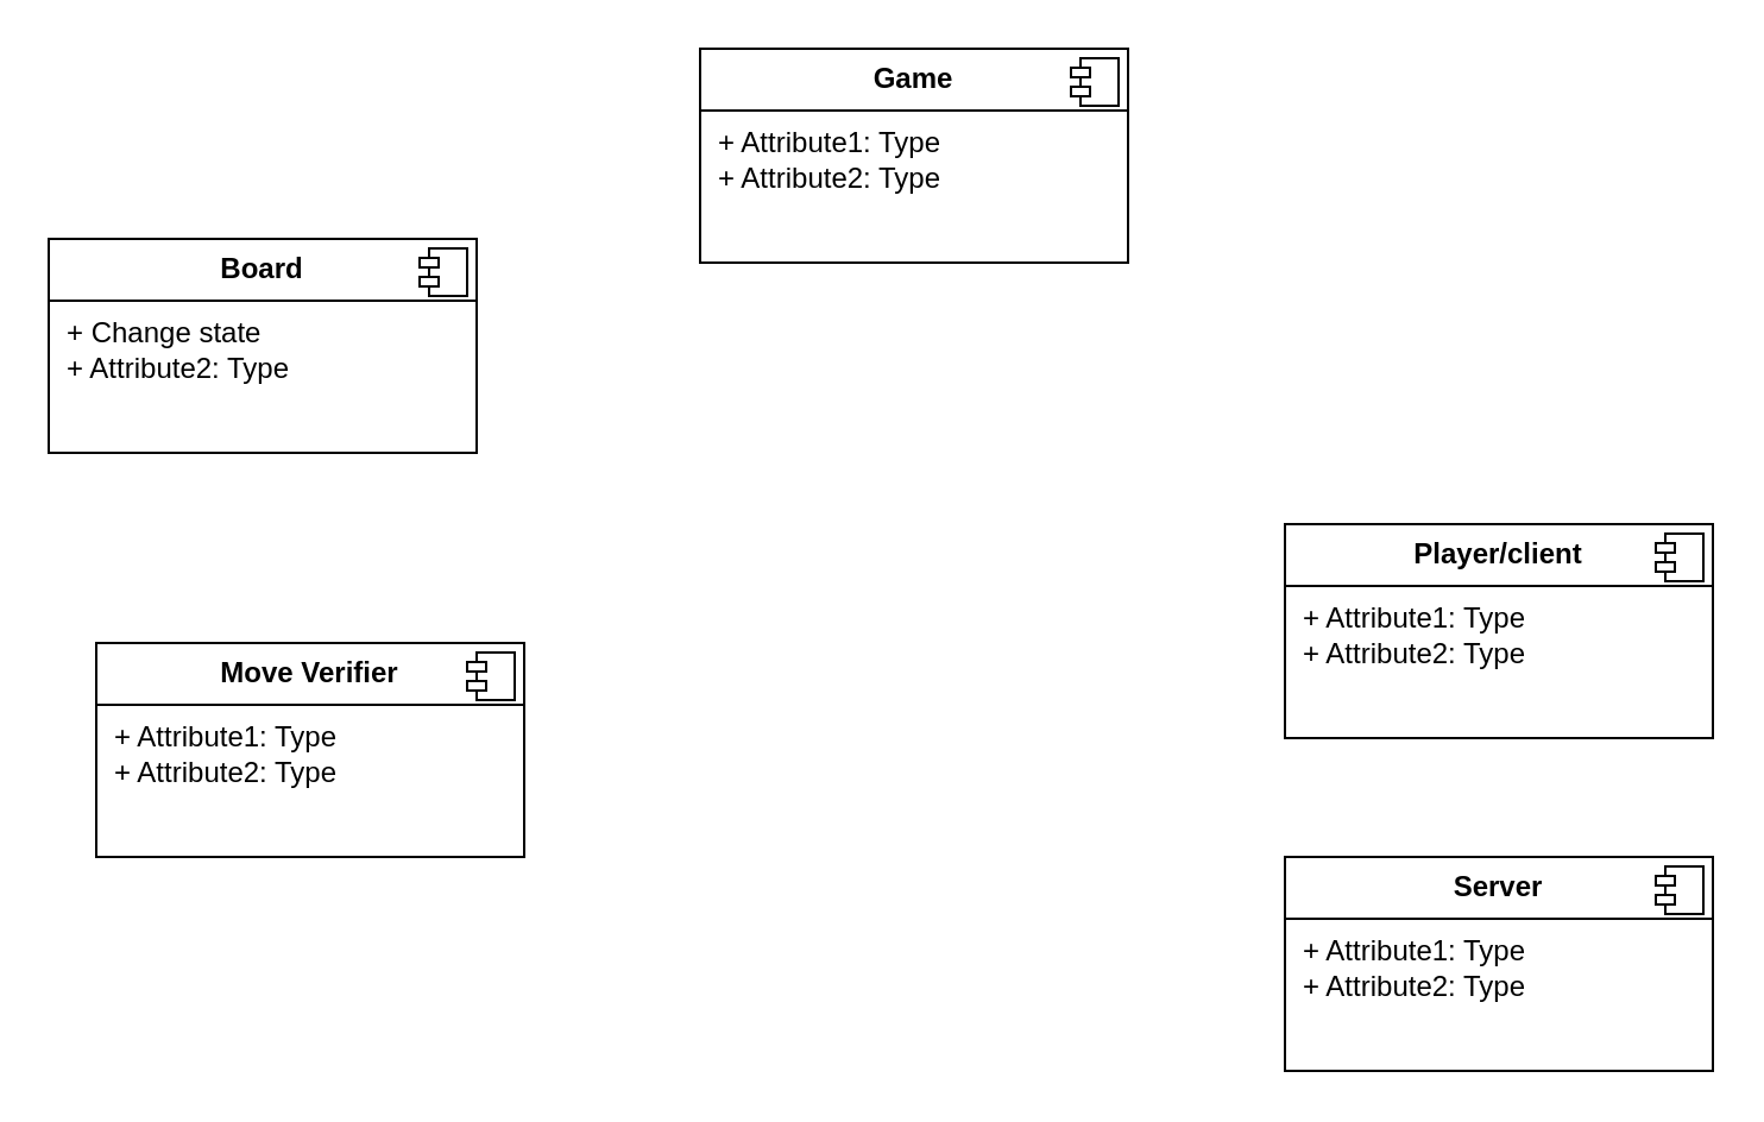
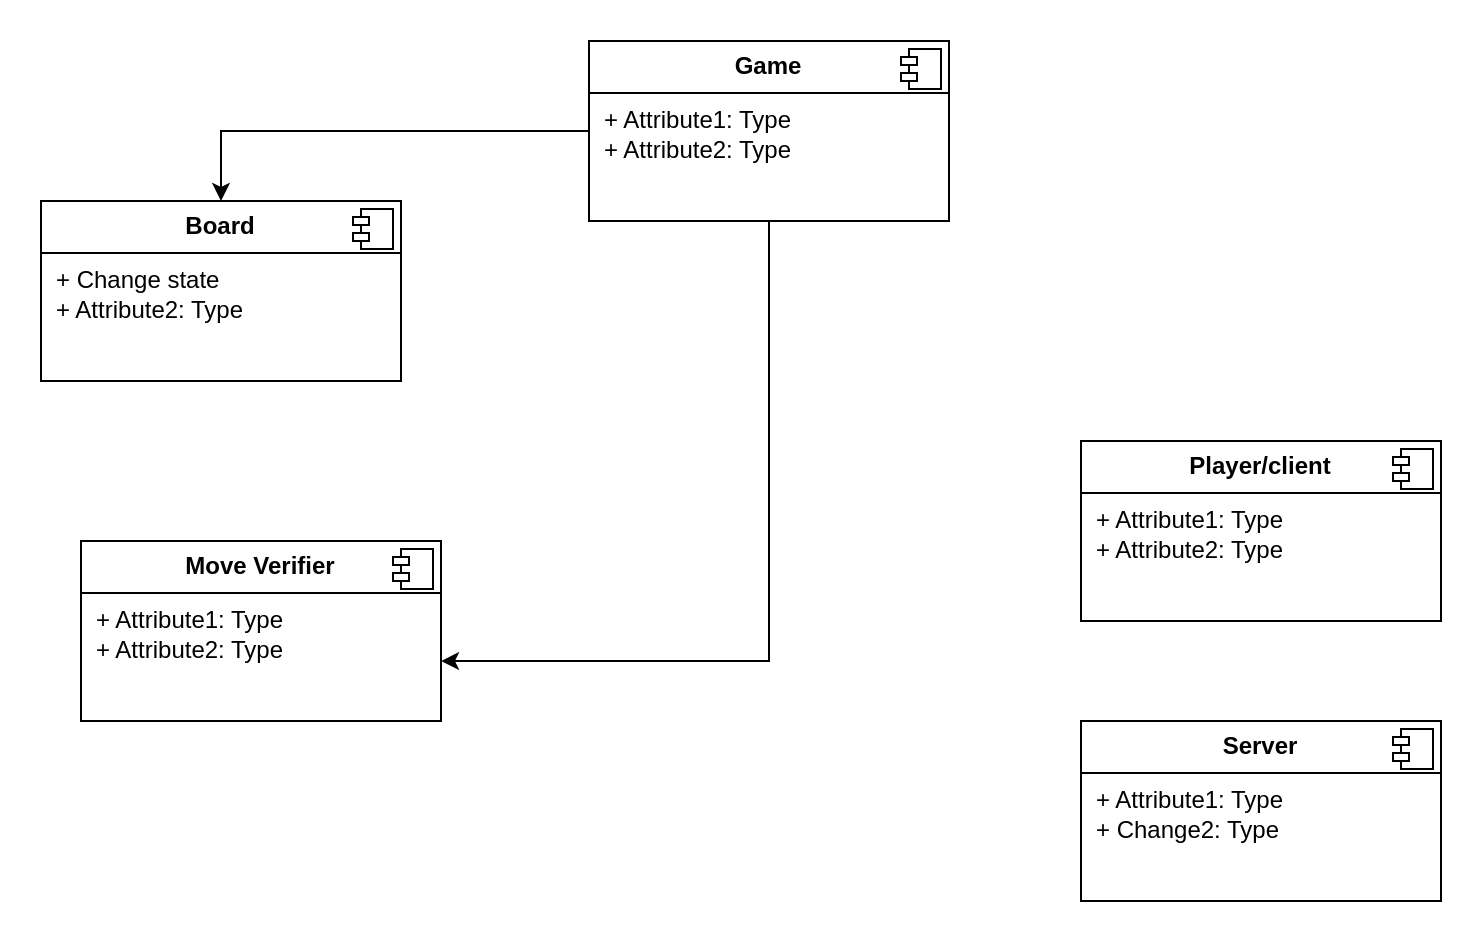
  <mxCell id="0" />
  <mxCell id="1" parent="0" />
- <mxCell id="2" value="&lt;p style=&quot;margin:0px;margin-top:6px;text-align:center;&quot;&gt;&lt;b&gt;Server&lt;/b&gt;&lt;/p&gt;&lt;hr size=&quot;1&quot; style=&quot;border-style:solid;&quot;&gt;&lt;p style=&quot;margin:0px;margin-left:8px;&quot;&gt;+ Attribute1: Type&lt;br&gt;+ Attribute2: Type&lt;/p&gt;" style="align=left;overflow=fill;html=1;dropTarget=0;whiteSpace=wrap;" parent="1" vertex="1"><mxGeometry x="540" y="360" width="180" height="90" as="geometry" /></mxCell>
+ <mxCell id="2" value="&lt;p style=&quot;margin:0px;margin-top:6px;text-align:center;&quot;&gt;&lt;b&gt;Server&lt;/b&gt;&lt;/p&gt;&lt;hr size=&quot;1&quot; style=&quot;border-style:solid;&quot;&gt;&lt;p style=&quot;margin:0px;margin-left:8px;&quot;&gt;+ Attribute1: Type&lt;br&gt;+ Change2: Type&lt;/p&gt;" style="align=left;overflow=fill;html=1;dropTarget=0;whiteSpace=wrap;" parent="1" vertex="1"><mxGeometry x="540" y="360" width="180" height="90" as="geometry" /></mxCell>
  <mxCell id="3" value="" style="shape=component;jettyWidth=8;jettyHeight=4;" parent="2" vertex="1"><mxGeometry x="1" width="20" height="20" relative="1" as="geometry"><mxPoint x="-24" y="4" as="offset" /></mxGeometry></mxCell>
  <mxCell id="4" value="&lt;p style=&quot;margin:0px;margin-top:6px;text-align:center;&quot;&gt;&lt;b&gt;Board&lt;/b&gt;&lt;/p&gt;&lt;hr size=&quot;1&quot; style=&quot;border-style:solid;&quot;&gt;&lt;p style=&quot;margin:0px;margin-left:8px;&quot;&gt;+ Change state&lt;br&gt;+ Attribute2: Type&lt;/p&gt;" style="align=left;overflow=fill;html=1;dropTarget=0;whiteSpace=wrap;" parent="1" vertex="1"><mxGeometry x="20" y="100" width="180" height="90" as="geometry" /></mxCell>
  <mxCell id="5" value="" style="shape=component;jettyWidth=8;jettyHeight=4;" parent="4" vertex="1"><mxGeometry x="1" width="20" height="20" relative="1" as="geometry"><mxPoint x="-24" y="4" as="offset" /></mxGeometry></mxCell>
  <mxCell id="6" value="&lt;p style=&quot;margin:0px;margin-top:6px;text-align:center;&quot;&gt;&lt;b&gt;Move Verifier&lt;br&gt;&lt;/b&gt;&lt;/p&gt;&lt;hr size=&quot;1&quot; style=&quot;border-style:solid;&quot;&gt;&lt;p style=&quot;margin:0px;margin-left:8px;&quot;&gt;+ Attribute1: Type&lt;br&gt;+ Attribute2: Type&lt;/p&gt;" style="align=left;overflow=fill;html=1;dropTarget=0;whiteSpace=wrap;" parent="1" vertex="1"><mxGeometry x="40" y="270" width="180" height="90" as="geometry" /></mxCell>
  <mxCell id="7" value="" style="shape=component;jettyWidth=8;jettyHeight=4;" parent="6" vertex="1"><mxGeometry x="1" width="20" height="20" relative="1" as="geometry"><mxPoint x="-24" y="4" as="offset" /></mxGeometry></mxCell>
  <mxCell id="8" value="&lt;p style=&quot;margin:0px;margin-top:6px;text-align:center;&quot;&gt;&lt;b&gt;Player/client&lt;/b&gt;&lt;/p&gt;&lt;hr size=&quot;1&quot; style=&quot;border-style:solid;&quot;&gt;&lt;p style=&quot;margin:0px;margin-left:8px;&quot;&gt;+ Attribute1: Type&lt;br&gt;+ Attribute2: Type&lt;/p&gt;" style="align=left;overflow=fill;html=1;dropTarget=0;whiteSpace=wrap;" parent="1" vertex="1"><mxGeometry x="540" y="220" width="180" height="90" as="geometry" /></mxCell>
  <mxCell id="9" value="" style="shape=component;jettyWidth=8;jettyHeight=4;" parent="8" vertex="1"><mxGeometry x="1" width="20" height="20" relative="1" as="geometry"><mxPoint x="-24" y="4" as="offset" /></mxGeometry></mxCell>
+ <mxCell id="10" style="edgeStyle=orthogonalEdgeStyle;rounded=0;orthogonalLoop=1;jettySize=auto;html=1;exitX=0;exitY=0.5;exitDx=0;exitDy=0;entryX=0.5;entryY=0;entryDx=0;entryDy=0;" edge="1" parent="1" source="11" target="4"><mxGeometry relative="1" as="geometry" /></mxCell>
  <mxCell id="11" value="&lt;p style=&quot;margin:0px;margin-top:6px;text-align:center;&quot;&gt;&lt;b&gt;Game&lt;/b&gt;&lt;/p&gt;&lt;hr size=&quot;1&quot; style=&quot;border-style:solid;&quot;&gt;&lt;p style=&quot;margin:0px;margin-left:8px;&quot;&gt;+ Attribute1: Type&lt;br&gt;+ Attribute2: Type&lt;/p&gt;" style="align=left;overflow=fill;html=1;dropTarget=0;whiteSpace=wrap;" parent="1" vertex="1"><mxGeometry x="294" y="20" width="180" height="90" as="geometry" /></mxCell>
  <mxCell id="12" value="" style="shape=component;jettyWidth=8;jettyHeight=4;" parent="11" vertex="1"><mxGeometry x="1" width="20" height="20" relative="1" as="geometry"><mxPoint x="-24" y="4" as="offset" /></mxGeometry></mxCell>
+ <mxCell id="13" style="edgeStyle=orthogonalEdgeStyle;rounded=0;orthogonalLoop=1;jettySize=auto;html=1;exitX=0.5;exitY=1;exitDx=0;exitDy=0;entryX=1;entryY=0.667;entryDx=0;entryDy=0;entryPerimeter=0;" edge="1" parent="1" source="11" target="6"><mxGeometry relative="1" as="geometry" /></mxCell>
